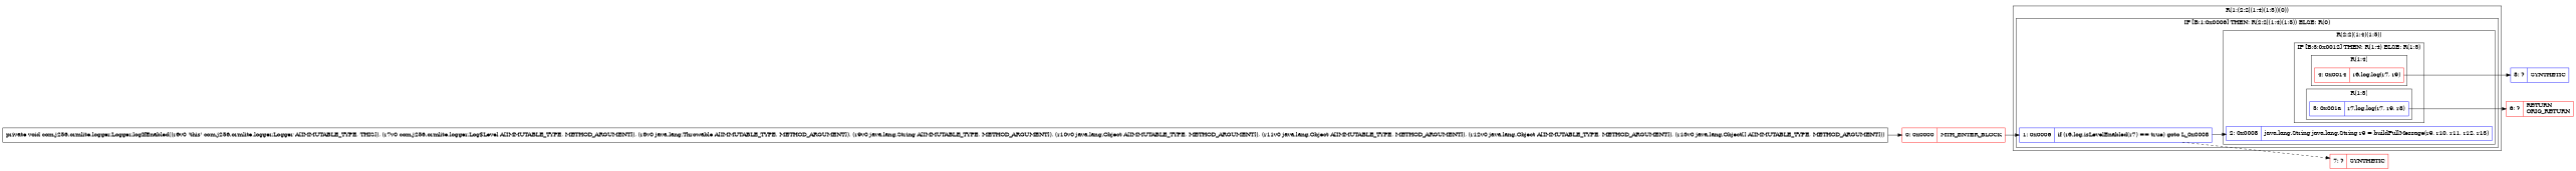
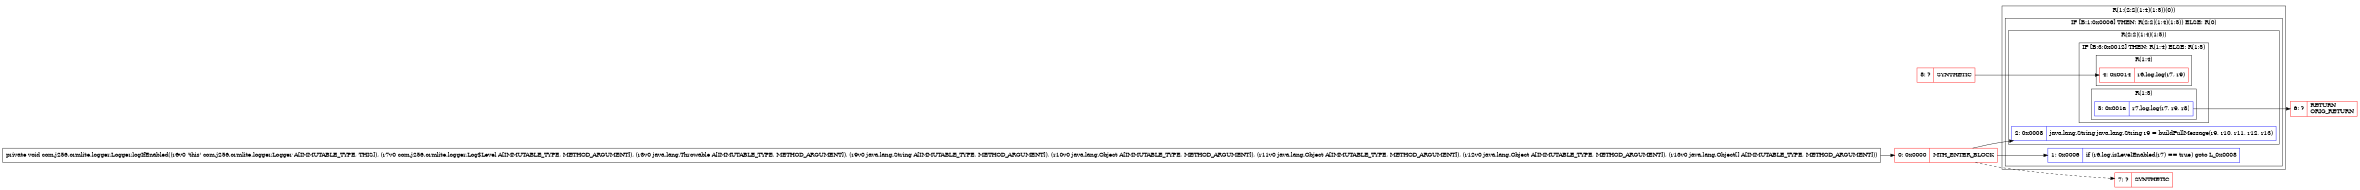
  digraph {
    rankdir=LR
    node [color=red shape=record]
    n1 [label="{4\:\ 0x0014|r6.log.log(r7, r9)\l}"]
    n2 [color=blue label="{5\:\ 0x001a|r7.log.log(r7, r9, r8)\l}"]
    n3 [color=blue label="{2\:\ 0x0008|java.lang.String java.lang.String r9 = buildFullMessage(r9, r10, r11, r12, r13)\l}"]
    n4 [color=blue label="{1\:\ 0x0006|if (r6.log.isLevelEnabled(r7) == true) goto L_0x0008\l}"]
-   n5 [color=blue label="{8\:\ ?|SYNTHETIC\l}"]
+   n5 [label="{8\:\ ?|SYNTHETIC\l}"]
    n6 [label="{6\:\ ?|RETURN\lORIG_RETURN\l}"]
    n7 [label="{7\:\ ?|SYNTHETIC\l}"]
    n8 [label="{0\:\ 0x0000|MTH_ENTER_BLOCK\l}"]
    n9 [label="{private void com.j256.ormlite.logger.Logger.logIfEnabled((r6v0 'this' com.j256.ormlite.logger.Logger A[IMMUTABLE_TYPE, THIS]), (r7v0 com.j256.ormlite.logger.Log$Level A[IMMUTABLE_TYPE, METHOD_ARGUMENT]), (r8v0 java.lang.Throwable A[IMMUTABLE_TYPE, METHOD_ARGUMENT]), (r9v0 java.lang.String A[IMMUTABLE_TYPE, METHOD_ARGUMENT]), (r10v0 java.lang.Object A[IMMUTABLE_TYPE, METHOD_ARGUMENT]), (r11v0 java.lang.Object A[IMMUTABLE_TYPE, METHOD_ARGUMENT]), (r12v0 java.lang.Object A[IMMUTABLE_TYPE, METHOD_ARGUMENT]), (r13v0 java.lang.Object[] A[IMMUTABLE_TYPE, METHOD_ARGUMENT])) }" color=""]
    subgraph cluster_1 {
      label="R(1:(2:2|(1:4)(1:5))(0))"
      subgraph cluster_2 {
        label="IF [B:1:0x0006] THEN: R(2:2|(1:4)(1:5)) ELSE: R(0)"
        n4
        subgraph cluster_3 {
          label="R(2:2|(1:4)(1:5))"
          n3
          subgraph cluster_4 {
            label="IF [B:3:0x0012] THEN: R(1:4) ELSE: R(1:5)"
            subgraph cluster_5 {
              label="R(1:4)"
              n1
            }
            subgraph cluster_6 {
              label="R(1:5)"
              n2
            }
          }
        }
        subgraph cluster_7 {
          label="R(0)"
        }
      }
    }
-   n1 -> n5
+   n5 -> n1
    n2 -> n6
-   n4 -> n3
-   n4 -> n7 [style=dashed]
+   n8 -> n3
+   n8 -> n7 [style=dashed]
    n8 -> n4
    n9 -> n8
  }
